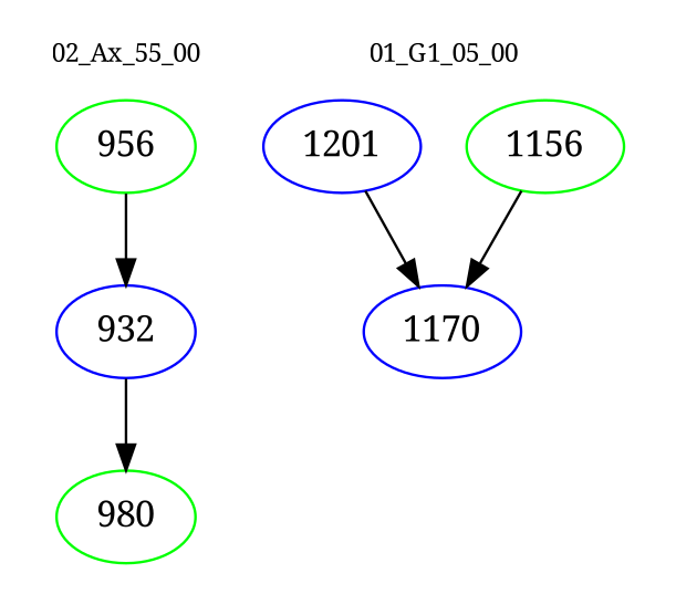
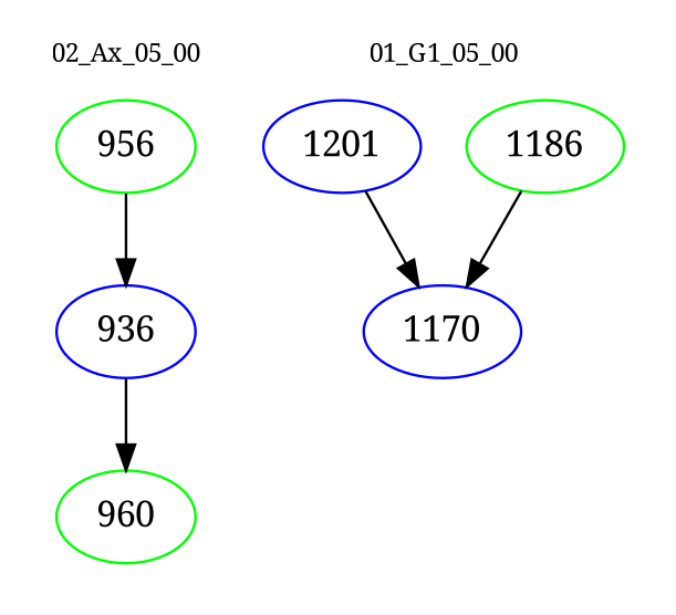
  digraph {
    fontname="Noto Serif"
    node [color=green fontname="Noto Serif"]
    edge [color=black fontname="Noto Serif"]
    n1 [label=956]
-   n2 [color=blue label=932]
-   n3 [label=980]
-   n4 [label=1156]
+   n2 [color=blue label=936]
+   n3 [label=960]
+   n4 [label=1186]
    n5 [color=blue label=1170]
    n6 [color=blue label=1201]
    subgraph cluster_1 {
      color=white
      fontsize=10
-     label="02_Ax_55_00"
+     label="02_Ax_05_00"
      n1
      n2
      n3
    }
    subgraph cluster_2 {
      color=white
      fontsize=10
      label="01_G1_05_00"
      n4
      n5
      n6
    }
    n1 -> n2
    n2 -> n3
    n4 -> n5
    n6 -> n5
  }
